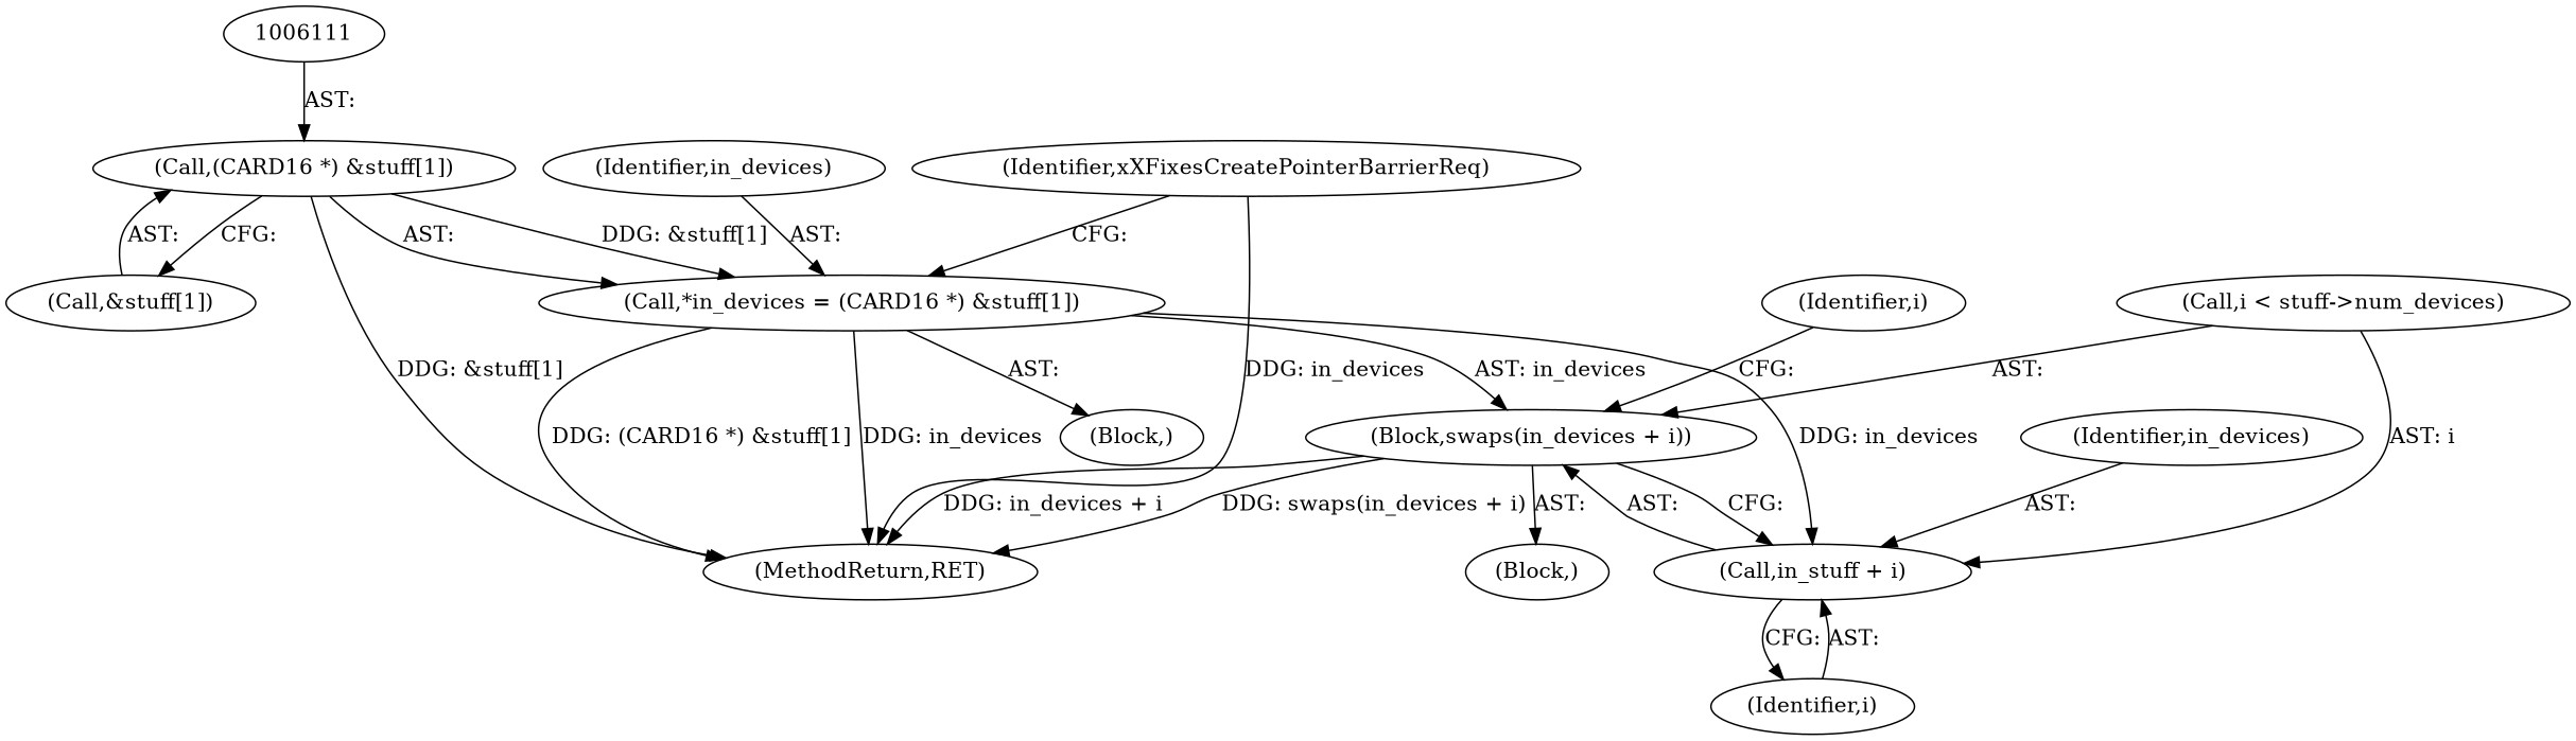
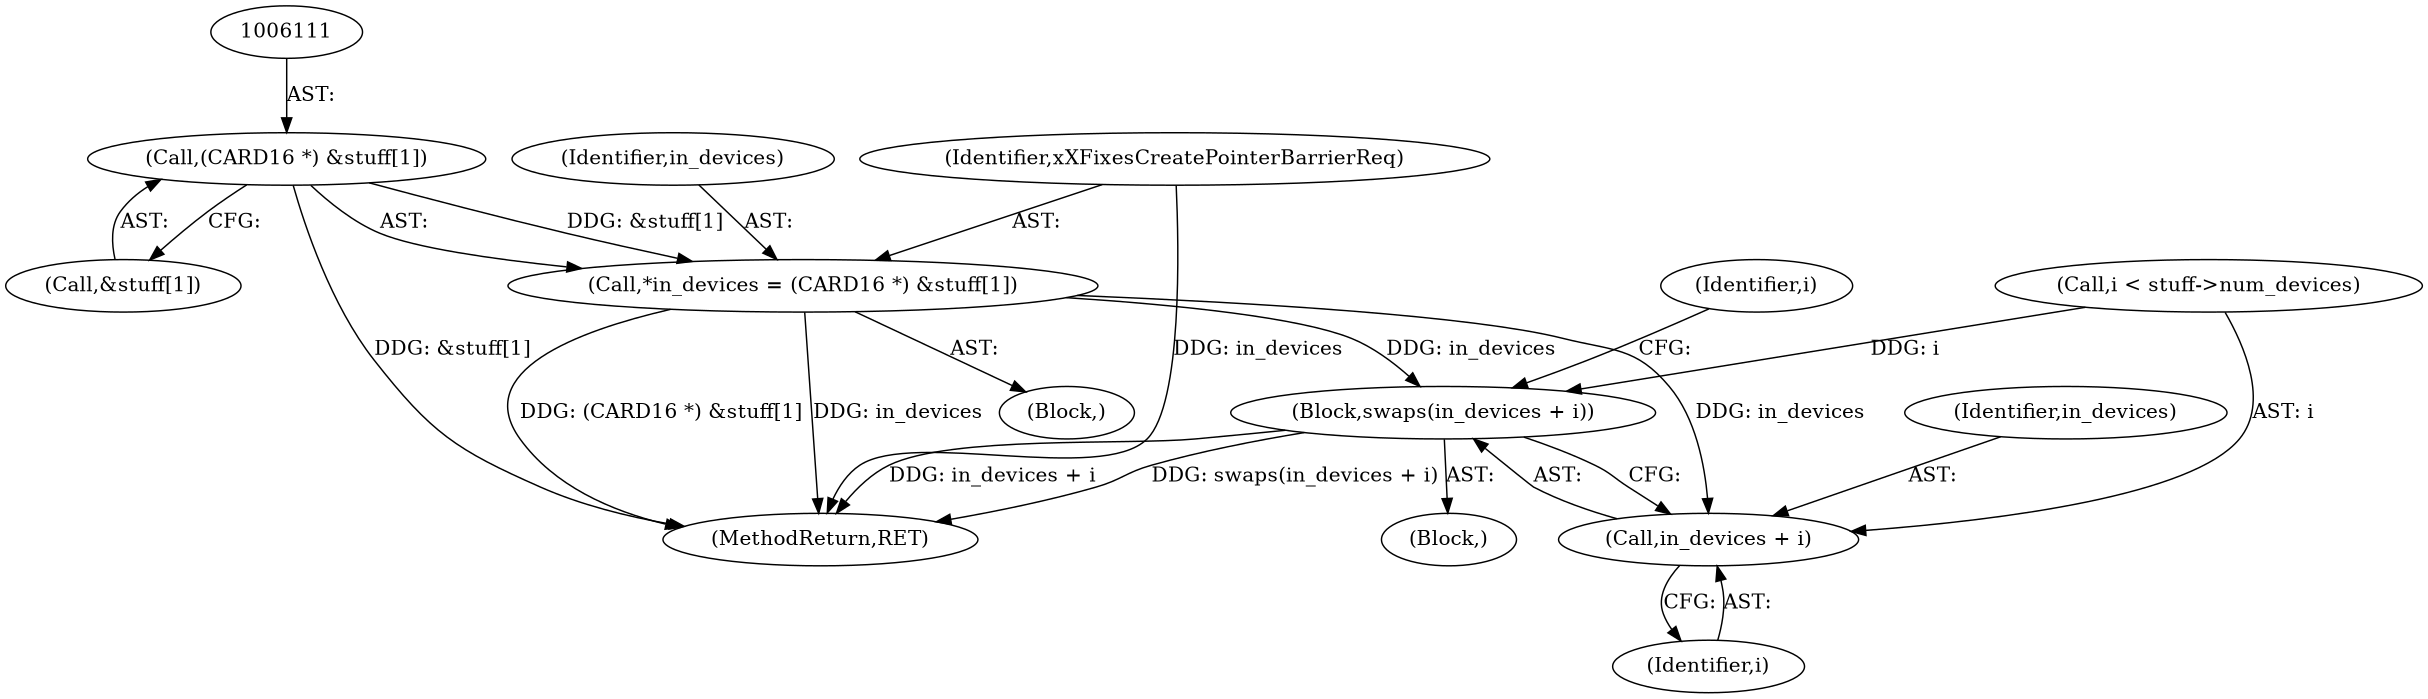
  digraph {
    n1 [label="(Call,(CARD16 *) &stuff[1])"]
    n2 [label="(Call,*in_devices = (CARD16 *) &stuff[1])"]
    n3 [label="(Call,&stuff[1])"]
    n4 [label="(MethodReturn,RET)"]
    n5 [label="(Block,swaps(in_devices + i))"]
-   n6 [label="(Call,in_stuff + i)"]
+   n6 [label="(Call,in_devices + i)"]
    n7 [label="(Block,)"]
    n8 [label="(Block,)"]
    n9 [label="(Identifier,i)"]
    n10 [label="(Call,i < stuff->num_devices)"]
    n11 [label="(Identifier,in_devices)"]
    n12 [label="(Identifier,in_devices)"]
    n13 [label="(Identifier,xXFixesCreatePointerBarrierReq)"]
    n14 [label="(Identifier,i)"]
    n15 [label=1006111]
    n1 -> n2 [label="AST: "]
    n1 -> n2 [label="DDG: &stuff[1]"]
    n1 -> n3 [label="CFG: "]
    n1 -> n4 [label="DDG: &stuff[1]"]
    n2 -> n4 [label="DDG: in_devices"]
    n2 -> n4 [label="DDG: (CARD16 *) &stuff[1]"]
-   n2 -> n5 [label="AST: in_devices"]
+   n2 -> n5 [label="DDG: in_devices"]
    n2 -> n6 [label="DDG: in_devices"]
    n2 -> n7 [label="AST: "]
    n3 -> n1 [label="AST: "]
    n5 -> n4 [label="DDG: in_devices + i"]
    n5 -> n4 [label="DDG: swaps(in_devices + i)"]
    n5 -> n6 [label="CFG: "]
    n5 -> n8 [label="AST: "]
    n6 -> n5 [label="AST: "]
    n6 -> n9 [label="CFG: "]
    n9 -> n6 [label="AST: "]
-   n10 -> n5 [label="AST: "]
+   n10 -> n5 [label="DDG: i"]
    n10 -> n6 [label="AST: i"]
    n11 -> n6 [label="AST: "]
    n12 -> n2 [label="AST: "]
-   n13 -> n2 [label="CFG: "]
+   n13 -> n2 [label="AST: "]
    n13 -> n4 [label="DDG: in_devices"]
    n14 -> n5 [label="CFG: "]
    n15 -> n1 [label="AST: "]
  }
